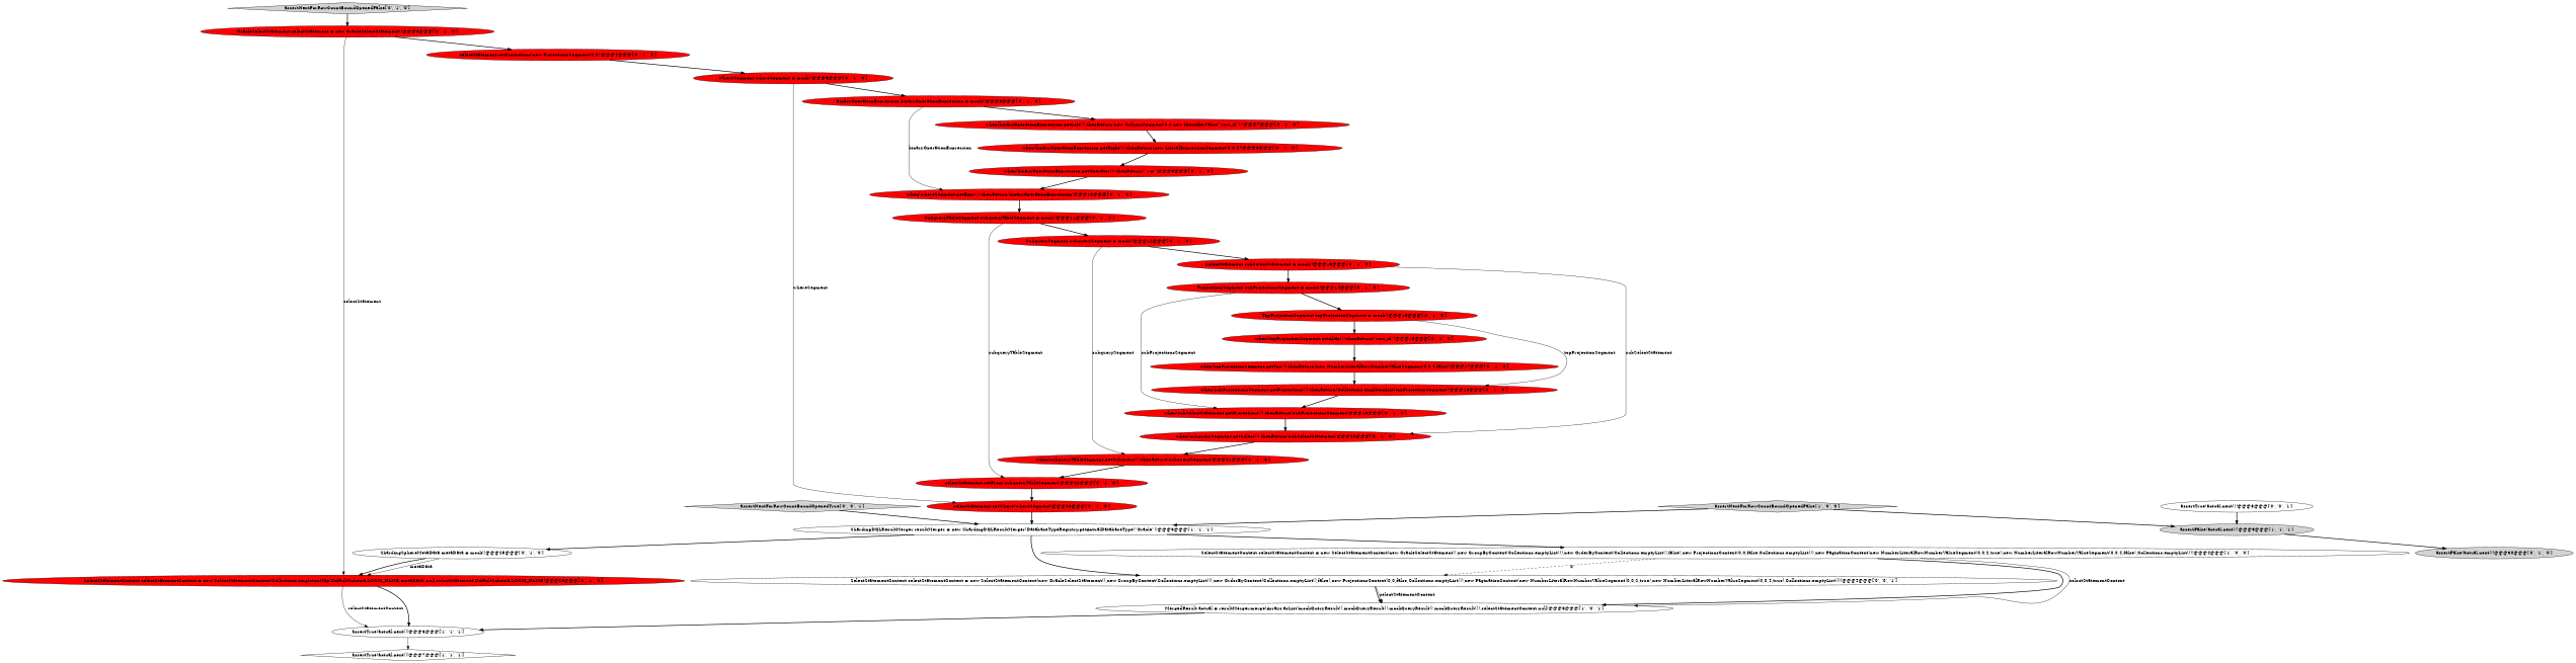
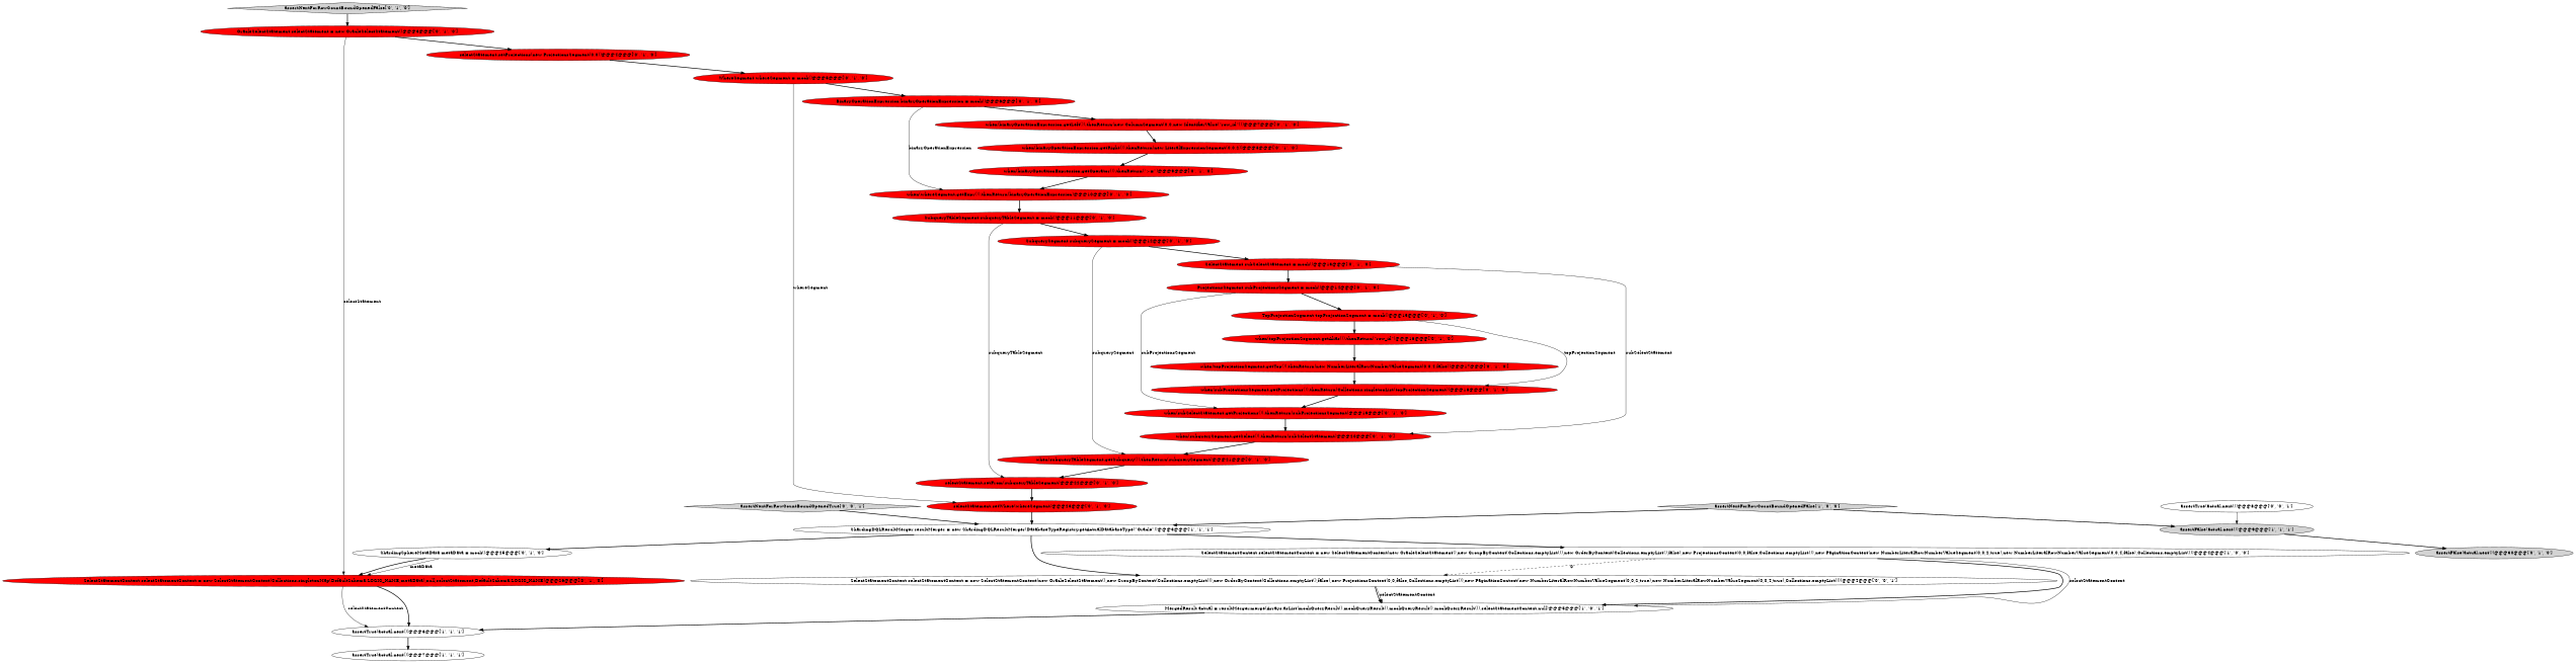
  digraph {
    node [fillcolor=red shape=ellipse style=filled]
    edge [style=bold]
    n1 [label="when(binaryOperationExpression.getLeft()).thenReturn(new ColumnSegment(0,0,new IdentifierValue(\"row_id\")))@@@7@@@['0', '1', '0']"]
    n2 [label="when(binaryOperationExpression.getRight()).thenReturn(new LiteralExpressionSegment(0,0,2))@@@8@@@['0', '1', '0']"]
    n3 [label="when(binaryOperationExpression.getOperator()).thenReturn(\">=\")@@@9@@@['0', '1', '0']"]
    n4 [label="SubquerySegment subquerySegment = mock()@@@12@@@['0', '1', '0']"]
    n5 [label="SelectStatement subSelectStatement = mock()@@@13@@@['0', '1', '0']"]
    n6 [label="when(subqueryTableSegment.getSubquery()).thenReturn(subquerySegment)@@@21@@@['0', '1', '0']"]
    n7 [label="when(subquerySegment.getSelect()).thenReturn(subSelectStatement)@@@20@@@['0', '1', '0']"]
    n8 [label="ProjectionsSegment subProjectionsSegment = mock()@@@14@@@['0', '1', '0']"]
    n9 [label="selectStatement.setFrom(subqueryTableSegment)@@@22@@@['0', '1', '0']"]
    n10 [label="selectStatement.setWhere(whereSegment)@@@23@@@['0', '1', '0']"]
    n11 [fillcolor=white label="ShardingDQLResultMerger resultMerger = new ShardingDQLResultMerger(DatabaseTypeRegistry.getActualDatabaseType(\"Oracle\"))@@@3@@@['1', '1', '1']"]
    n12 [fillcolor=white label="SelectStatementContext selectStatementContext = new SelectStatementContext(new OracleSelectStatement(),new GroupByContext(Collections.emptyList()),new OrderByContext(Collections.emptyList(),false),new ProjectionsContext(0,0,false,Collections.emptyList()),new PaginationContext(new NumberLiteralRowNumberValueSegment(0,0,2,true),new NumberLiteralRowNumberValueSegment(0,0,4,false),Collections.emptyList()))@@@4@@@['1', '0', '0']"]
    n13 [fillcolor=white label="SelectStatementContext selectStatementContext = new SelectStatementContext(new OracleSelectStatement(),new GroupByContext(Collections.emptyList()),new OrderByContext(Collections.emptyList(),false),new ProjectionsContext(0,0,false,Collections.emptyList()),new PaginationContext(new NumberLiteralRowNumberValueSegment(0,0,2,true),new NumberLiteralRowNumberValueSegment(0,0,4,true),Collections.emptyList()))@@@4@@@['0', '0', '1']"]
    n14 [fillcolor=white label="ShardingSphereMetaData metaData = mock()@@@25@@@['0', '1', '0']"]
    n15 [label="SubqueryTableSegment subqueryTableSegment = mock()@@@11@@@['0', '1', '0']"]
    n16 [fillcolor=lightgray label="assertNextForRowCountBoundOpenedFalse['0', '1', '0']" shape=diamond]
    n17 [label="OracleSelectStatement selectStatement = new OracleSelectStatement()@@@3@@@['0', '1', '0']"]
    n18 [label="selectStatement.setProjections(new ProjectionsSegment(0,0))@@@4@@@['0', '1', '0']"]
    n19 [label="SelectStatementContext selectStatementContext = new SelectStatementContext(Collections.singletonMap(DefaultSchema.LOGIC_NAME,metaData),null,selectStatement,DefaultSchema.LOGIC_NAME)@@@26@@@['0', '1', '0']"]
    n20 [label="when(whereSegment.getExpr()).thenReturn(binaryOperationExpression)@@@10@@@['0', '1', '0']"]
    n21 [label="BinaryOperationExpression binaryOperationExpression = mock()@@@6@@@['0', '1', '0']"]
    n22 [fillcolor=lightgray label="assertNextForRowCountBoundOpenedFalse['1', '0', '0']" shape=diamond]
    n23 [fillcolor=lightgray label="assertFalse(actual.next())@@@9@@@['1', '1', '1']"]
    n24 [label="when(subSelectStatement.getProjections()).thenReturn(subProjectionsSegment)@@@19@@@['0', '1', '0']"]
    n25 [label="TopProjectionSegment topProjectionSegment = mock()@@@15@@@['0', '1', '0']"]
    n26 [fillcolor=white label="MergedResult actual = resultMerger.merge(Arrays.asList(mockQueryResult(),mockQueryResult(),mockQueryResult(),mockQueryResult()),selectStatementContext,null)@@@5@@@['1', '0', '1']"]
    n27 [fillcolor=white label="assertTrue(actual.next())@@@6@@@['1', '1', '1']"]
    n28 [label="WhereSegment whereSegment = mock()@@@5@@@['0', '1', '0']"]
-   n29 [fillcolor=white label="assertTrue(actual.next())@@@7@@@['1', '1', '1']" shape=diamond]
+   n29 [fillcolor=white label="assertTrue(actual.next())@@@7@@@['1', '1', '1']"]
    n30 [fillcolor=lightgray label="assertFalse(actual.next())@@@30@@@['0', '1', '0']"]
    n31 [label="when(subProjectionsSegment.getProjections()).thenReturn(Collections.singletonList(topProjectionSegment))@@@18@@@['0', '1', '0']"]
    n32 [fillcolor=white label="assertTrue(actual.next())@@@8@@@['0', '0', '1']"]
    n33 [fillcolor=lightgray label="assertNextForRowCountBoundOpenedTrue['0', '0', '1']" shape=diamond]
    n34 [label="when(topProjectionSegment.getTop()).thenReturn(new NumberLiteralRowNumberValueSegment(0,0,4,false))@@@17@@@['0', '1', '0']"]
    n35 [label="when(topProjectionSegment.getAlias()).thenReturn(\"row_id\")@@@16@@@['0', '1', '0']"]
    n1 -> n2
    n2 -> n3
    n3 -> n20
    n4 -> n5
    n4 -> n6 [label=subquerySegment style=solid]
    n5 -> n7 [label=subSelectStatement style=solid]
    n5 -> n8
    n6 -> n9
    n7 -> n6
    n8 -> n24 [label=subProjectionsSegment style=solid]
    n8 -> n25
    n9 -> n10
    n10 -> n11
    n11 -> n12
    n11 -> n13
    n11 -> n14
    n12 -> n13 [label=0 style=dashed]
    n12 -> n26
    n12 -> n26 [label=selectStatementContext style=solid]
    n13 -> n26
    n13 -> n26 [label=selectStatementContext style=solid]
    n14 -> n19 [label=metaData style=solid]
    n14 -> n19
    n15 -> n4
    n15 -> n9 [label=subqueryTableSegment style=solid]
    n16 -> n17
    n17 -> n18
    n17 -> n19 [label=selectStatement style=solid]
    n18 -> n28
    n19 -> n27 [label=selectStatementContext style=solid]
    n19 -> n27
    n20 -> n15
    n21 -> n1
    n21 -> n20 [label=binaryOperationExpression style=solid]
    n22 -> n11
    n22 -> n23
    n23 -> n30
    n24 -> n7
    n25 -> n31 [label=topProjectionSegment style=solid]
    n25 -> n35
    n26 -> n27
-   n27 -> n29 [style=solid]
+   n27 -> n29
    n28 -> n10 [label=whereSegment style=solid]
    n28 -> n21
    n31 -> n24
-   n32 -> n23
+   n32 -> n23 [style=solid]
    n33 -> n11
    n34 -> n31
    n35 -> n34
  }
